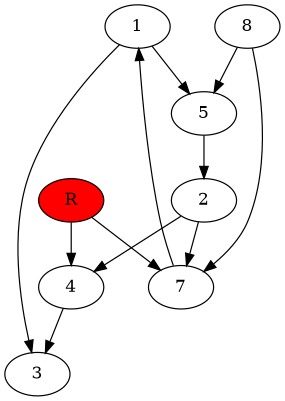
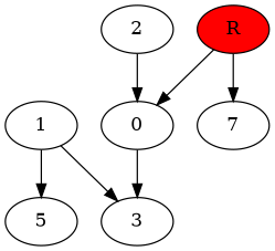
  digraph {
    1
    5
    3
    2
-   4
+   4 [label=0]
    7
-   8
    R [fillcolor="#ff0000" style=filled]
    1 -> 5
    1 -> 3
-   5 -> 2
    2 -> 4
-   2 -> 7
    4 -> 3
-   7 -> 1
-   8 -> 5
-   8 -> 7
    R -> 4
    R -> 7
  }
